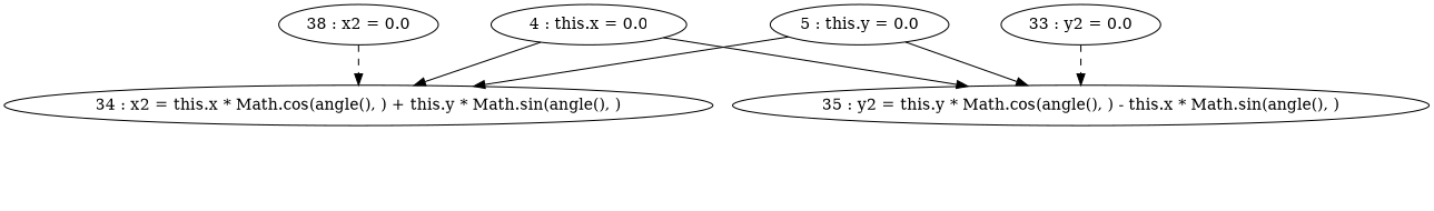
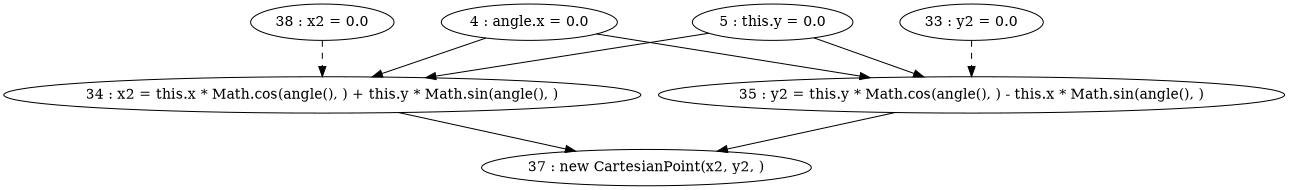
  digraph {
-   "4 : this.x = 0.0"
+   "4 : this.x = 0.0" [label="4 : angle.x = 0.0"]
    "34 : x2 = this.x * Math.cos(angle(), ) + this.y * Math.sin(angle(), )"
    "35 : y2 = this.y * Math.cos(angle(), ) - this.x * Math.sin(angle(), )"
+   "37 : new CartesianPoint(x2, y2, )"
    "5 : this.y = 0.0"
    n6 [label="38 : x2 = 0.0"]
    "33 : y2 = 0.0"
    "4 : this.x = 0.0" -> "34 : x2 = this.x * Math.cos(angle(), ) + this.y * Math.sin(angle(), )"
    "4 : this.x = 0.0" -> "35 : y2 = this.y * Math.cos(angle(), ) - this.x * Math.sin(angle(), )"
+   "34 : x2 = this.x * Math.cos(angle(), ) + this.y * Math.sin(angle(), )" -> "37 : new CartesianPoint(x2, y2, )"
+   "35 : y2 = this.y * Math.cos(angle(), ) - this.x * Math.sin(angle(), )" -> "37 : new CartesianPoint(x2, y2, )"
    "5 : this.y = 0.0" -> "34 : x2 = this.x * Math.cos(angle(), ) + this.y * Math.sin(angle(), )"
    "5 : this.y = 0.0" -> "35 : y2 = this.y * Math.cos(angle(), ) - this.x * Math.sin(angle(), )"
    n6 -> "34 : x2 = this.x * Math.cos(angle(), ) + this.y * Math.sin(angle(), )" [style=dashed]
    "33 : y2 = 0.0" -> "35 : y2 = this.y * Math.cos(angle(), ) - this.x * Math.sin(angle(), )" [style=dashed]
  }
